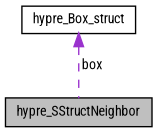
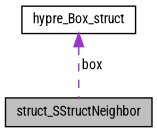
  digraph {
    fontname="Roboto Condensed"
    node [color=black fontname="Roboto Condensed" fontsize=10 shape=record style=filled]
-   n1 [fillcolor=grey75 fontcolor=black height=0.2 label=hypre_SStructNeighbor width=0.4]
+   n1 [fillcolor=grey75 fontcolor=black height=0.2 label=struct_SStructNeighbor width=0.4]
    n2 [fillcolor=white height=0.2 label=hypre_Box_struct width=0.4]
    n2 -> n1 [color=darkorchid3 dir=back fontname="Roboto Condensed" fontsize=10 label=" box" labelfontname=Helvetica labelfontsize=10 style=dashed]
  }
